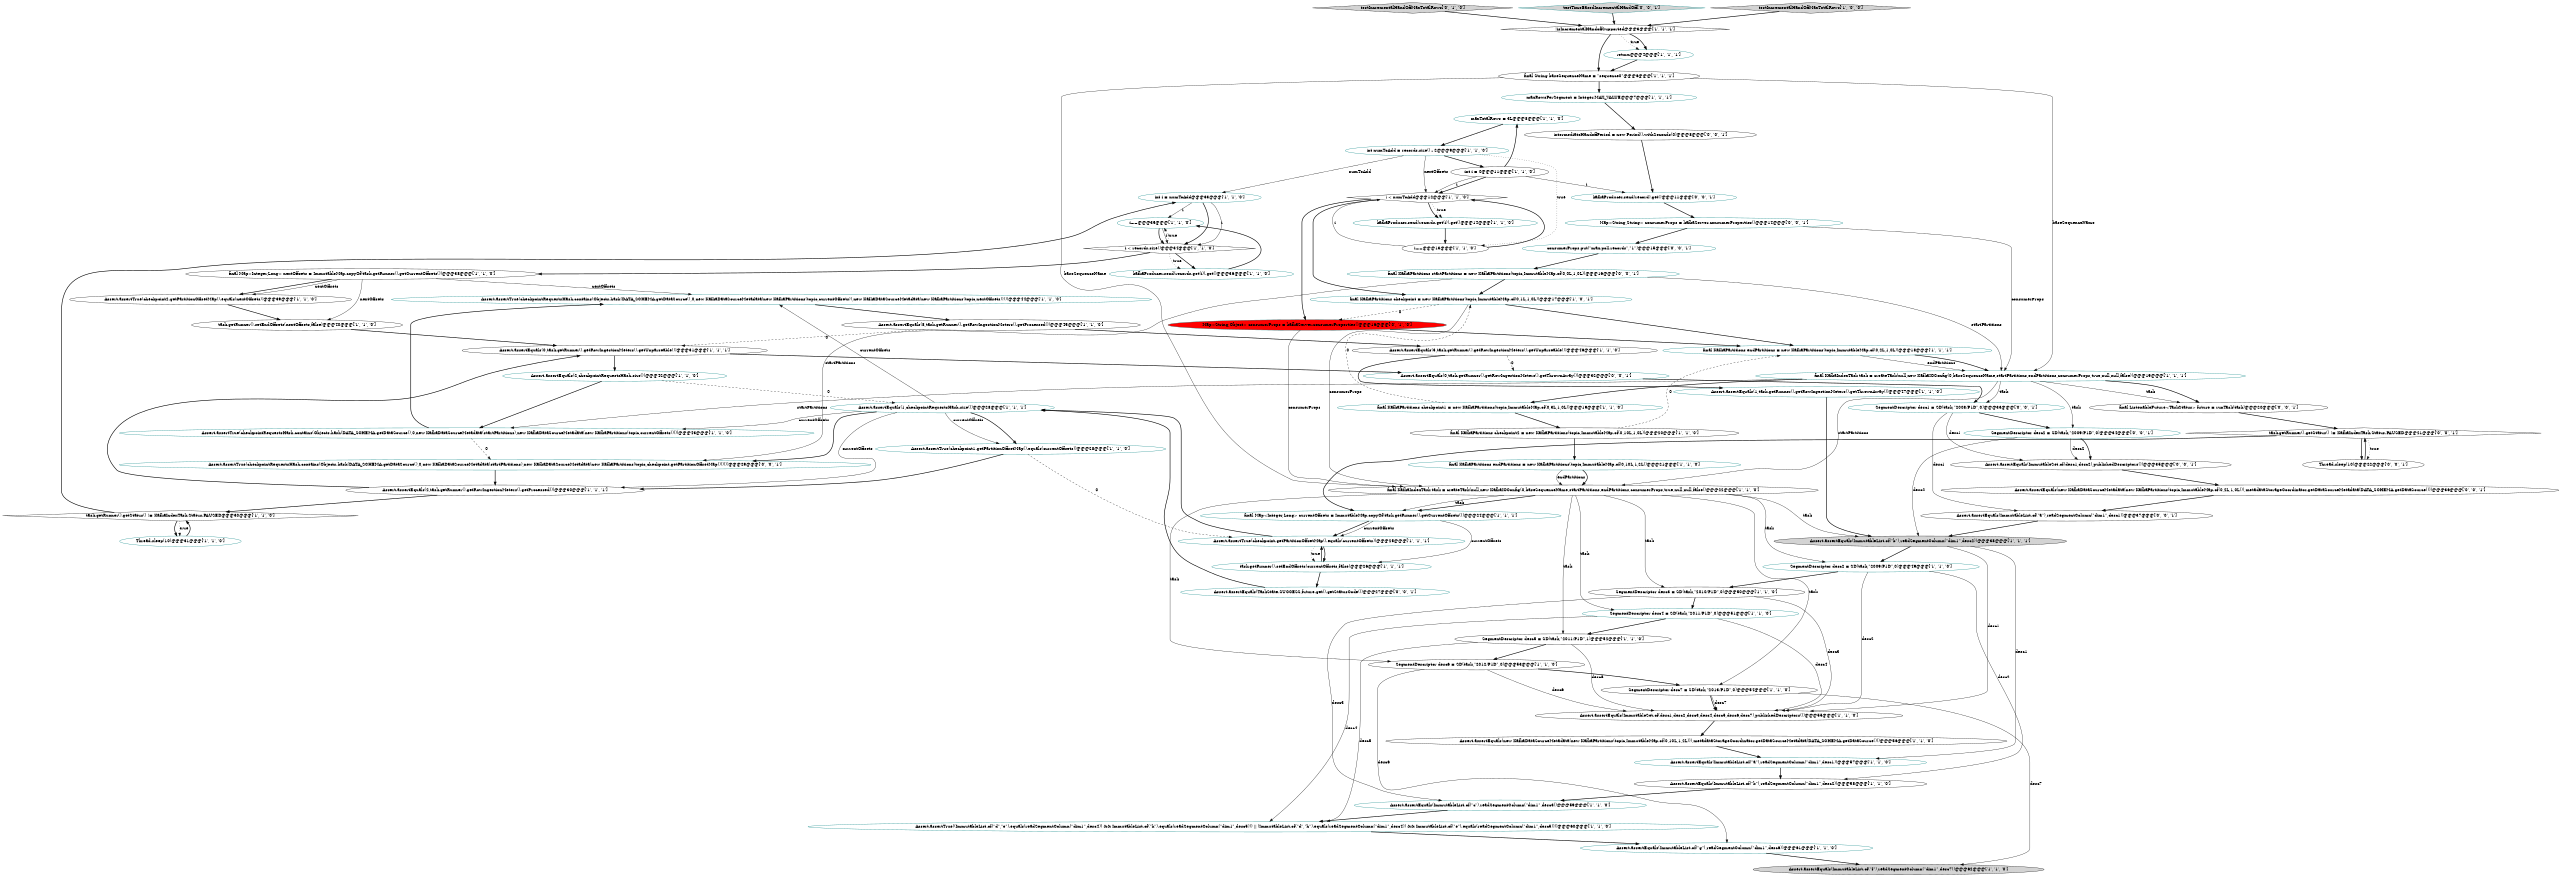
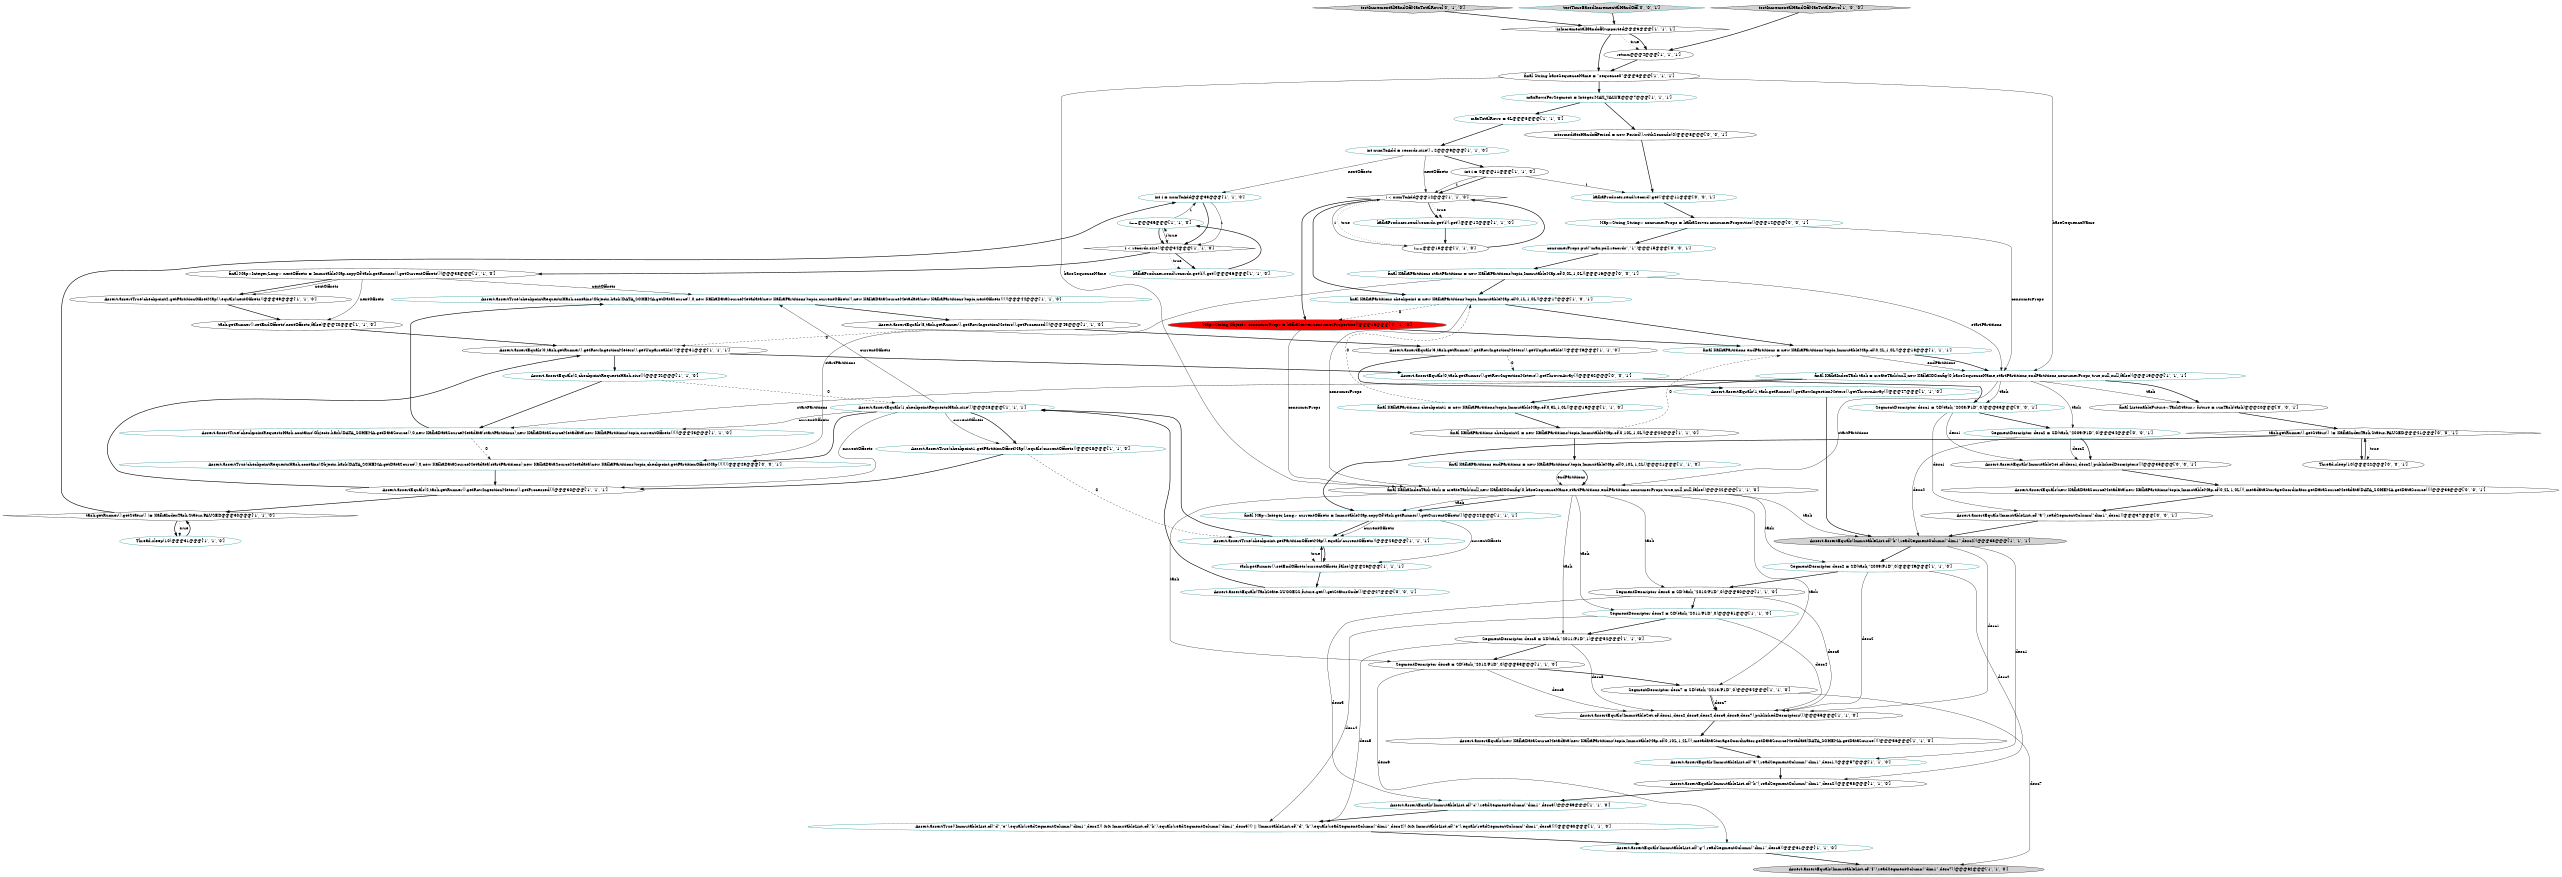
  digraph {
    node [color=teal fillcolor=white shape=ellipse style=filled]
    edge [style=bold]
    n1 [label="maxTotalRows = 3L@@@8@@@['1', '1', '0']"]
    n2 [label="int numToAdd = records.size() - 2@@@9@@@['1', '1', '0']"]
    n3 [label="int i = numToAdd@@@33@@@['1', '1', '0']"]
    n4 [color=black label="i < numToAdd@@@12@@@['1', '1', '0']" shape=diamond]
    n5 [color=black label="int i = 0@@@11@@@['1', '1', '0']"]
    n6 [color=black fillcolor=lightgray label="Assert.assertEquals(ImmutableList.of(\"f\"),readSegmentColumn(\"dim1\",desc7))@@@62@@@['1', '1', '0']"]
    n7 [label="final KafkaIndexTask task = createTask(null,new KafkaIOConfig(0,baseSequenceName,startPartitions,endPartitions,consumerProps,true,null,null,false))@@@19@@@['1', '1', '1']"]
    n8 [color=black label="final ListenableFuture<TaskStatus> future = runTask(task)@@@20@@@['0', '0', '1']"]
    n9 [label="Assert.assertTrue(checkpointRequestsHash.contains(Objects.hash(DATA_SCHEMA.getDataSource(),0,new KafkaDataSourceMetadata(startPartitions),new KafkaDataSourceMetadata(new KafkaPartitions(topic,currentOffsets)))))@@@43@@@['1', '1', '0']"]
    n10 [color=black label="final KafkaIndexTask task = createTask(null,new KafkaIOConfig(0,baseSequenceName,startPartitions,endPartitions,consumerProps,true,null,null,false))@@@22@@@['1', '1', '0']"]
    n11 [label="SegmentDescriptor desc1 = SD(task,\"2008/P1D\",0)@@@33@@@['0', '0', '1']"]
    n12 [label="final KafkaPartitions checkpoint1 = new KafkaPartitions(topic,ImmutableMap.of(0,3L,1,0L))@@@19@@@['1', '1', '0']"]
    n13 [label="SegmentDescriptor desc2 = SD(task,\"2009/P1D\",0)@@@34@@@['0', '0', '1']"]
    n14 [color=black label="task.getRunner().getStatus() != KafkaIndexTask.Status.PAUSED@@@21@@@['0', '0', '1']" shape=diamond]
    n15 [label="Assert.assertTrue(checkpointRequestsHash.contains(Objects.hash(DATA_SCHEMA.getDataSource(),0,new KafkaDataSourceMetadata(new KafkaPartitions(topic,currentOffsets)),new KafkaDataSourceMetadata(new KafkaPartitions(topic,nextOffsets)))))@@@44@@@['1', '1', '0']"]
    n16 [label="Assert.assertTrue(checkpointRequestsHash.contains(Objects.hash(DATA_SCHEMA.getDataSource(),0,new KafkaDataSourceMetadata(startPartitions),new KafkaDataSourceMetadata(new KafkaPartitions(topic,checkpoint.getPartitionOffsetMap())))))@@@29@@@['0', '0', '1']"]
    n17 [color=black label="SegmentDescriptor desc5 = SD(task,\"2011/P1D\",1)@@@52@@@['1', '1', '0']"]
    n18 [color=black label="SegmentDescriptor desc6 = SD(task,\"2012/P1D\",0)@@@53@@@['1', '1', '0']"]
    n19 [color=black label="SegmentDescriptor desc7 = SD(task,\"2013/P1D\",0)@@@54@@@['1', '1', '0']"]
    n20 [label="SegmentDescriptor desc4 = SD(task,\"2011/P1D\",0)@@@51@@@['1', '1', '0']"]
    n21 [color=black label="SegmentDescriptor desc3 = SD(task,\"2010/P1D\",0)@@@50@@@['1', '1', '0']"]
    n22 [label="SegmentDescriptor desc2 = SD(task,\"2009/P1D\",0)@@@49@@@['1', '1', '0']"]
    n23 [color=black fillcolor=lightgray label="Assert.assertEquals(ImmutableList.of(\"b\"),readSegmentColumn(\"dim1\",desc2))@@@38@@@['1', '1', '1']"]
    n24 [label="final Map<Integer,Long> currentOffsets = ImmutableMap.copyOf(task.getRunner().getCurrentOffsets())@@@24@@@['1', '1', '1']"]
    n25 [color=black label="Assert.assertEquals(ImmutableSet.of(desc1,desc2),publishedDescriptors())@@@35@@@['0', '0', '1']"]
    n26 [color=black label="Assert.assertEquals(ImmutableList.of(\"a\"),readSegmentColumn(\"dim1\",desc1))@@@37@@@['0', '0', '1']"]
    n27 [color=black label="final KafkaPartitions checkpoint2 = new KafkaPartitions(topic,ImmutableMap.of(0,10L,1,0L))@@@20@@@['1', '1', '0']"]
    n28 [label="final KafkaPartitions checkpoint = new KafkaPartitions(topic,ImmutableMap.of(0,1L,1,0L))@@@17@@@['1', '0', '1']"]
    n29 [label="i++@@@35@@@['1', '1', '0']"]
    n30 [color=black label="i < records.size()@@@34@@@['1', '1', '0']" shape=diamond]
    n31 [fillcolor=red label="Map<String,Object> consumerProps = kafkaServer.consumerProperties()@@@16@@@['0', '1', '0']"]
    n32 [color=black label="i++@@@13@@@['1', '1', '0']"]
    n33 [label="kafkaProducer.send(records.get(i)).get()@@@14@@@['1', '1', '0']"]
    n34 [label="kafkaProducer.send(record).get()@@@11@@@['0', '0', '1']"]
    n35 [label="kafkaProducer.send(records.get(i)).get()@@@36@@@['1', '1', '0']"]
    n36 [color=black label="final Map<Integer,Long> nextOffsets = ImmutableMap.copyOf(task.getRunner().getCurrentOffsets())@@@38@@@['1', '1', '0']"]
    n37 [color=black label="task.getRunner().setEndOffsets(nextOffsets,false)@@@40@@@['1', '1', '0']"]
    n38 [color=black label="Assert.assertEquals(0,task.getRunner().getRowIngestionMeters().getUnparseable())@@@31@@@['1', '1', '1']"]
    n39 [label="Assert.assertEquals(2,checkpointRequestsHash.size())@@@42@@@['1', '1', '0']"]
    n40 [label="Assert.assertEquals(0,task.getRunner().getRowIngestionMeters().getThrownAway())@@@32@@@['0', '0', '1']"]
    n41 [label="Assert.assertEquals(1,checkpointRequestsHash.size())@@@28@@@['1', '1', '1']"]
    n42 [color=black label="Assert.assertEquals(ImmutableSet.of(desc1,desc2,desc3,desc4,desc5,desc6,desc7),publishedDescriptors())@@@55@@@['1', '1', '0']"]
    n43 [label="Assert.assertTrue((ImmutableList.of(\"d\",\"e\").equals(readSegmentColumn(\"dim1\",desc4)) && ImmutableList.of(\"h\").equals(readSegmentColumn(\"dim1\",desc5))) || (ImmutableList.of(\"d\",\"h\").equals(readSegmentColumn(\"dim1\",desc4)) && ImmutableList.of(\"e\").equals(readSegmentColumn(\"dim1\",desc5))))@@@60@@@['1', '1', '0']"]
    n44 [color=black label="Assert.assertEquals(new KafkaDataSourceMetadata(new KafkaPartitions(topic,ImmutableMap.of(0,10L,1,2L))),metadataStorageCoordinator.getDataSourceMetadata(DATA_SCHEMA.getDataSource()))@@@56@@@['1', '1', '0']"]
    n45 [label="Assert.assertEquals(ImmutableList.of(\"g\"),readSegmentColumn(\"dim1\",desc6))@@@61@@@['1', '1', '0']"]
    n46 [label="Assert.assertEquals(ImmutableList.of(\"a\"),readSegmentColumn(\"dim1\",desc1))@@@57@@@['1', '1', '0']"]
    n47 [label="task.getRunner().setEndOffsets(currentOffsets,false)@@@26@@@['1', '1', '1']"]
    n48 [label="Assert.assertEquals(TaskState.SUCCESS,future.get().getStatusCode())@@@27@@@['0', '0', '1']"]
    n49 [label="Assert.assertTrue(checkpoint.getPartitionOffsetMap().equals(currentOffsets))@@@25@@@['1', '1', '1']"]
    n50 [color=black label="Thread.sleep(10)@@@22@@@['0', '0', '1']"]
    n51 [color=black label="Assert.assertEquals(8,task.getRunner().getRowIngestionMeters().getProcessed())@@@45@@@['1', '1', '0']"]
    n52 [color=black label="Assert.assertEquals(3,task.getRunner().getRowIngestionMeters().getUnparseable())@@@46@@@['1', '1', '0']"]
    n53 [color=black label="Assert.assertEquals(2,task.getRunner().getRowIngestionMeters().getProcessed())@@@30@@@['1', '1', '1']"]
    n54 [label="Assert.assertEquals(1,task.getRunner().getRowIngestionMeters().getThrownAway())@@@47@@@['1', '1', '0']"]
    n55 [label="Assert.assertTrue(checkpoint1.getPartitionOffsetMap().equals(currentOffsets))@@@28@@@['1', '1', '0']"]
    n56 [label="Assert.assertEquals(ImmutableList.of(\"c\"),readSegmentColumn(\"dim1\",desc3))@@@59@@@['1', '1', '0']"]
    n57 [color=black label="Assert.assertEquals(ImmutableList.of(\"b\"),readSegmentColumn(\"dim1\",desc2))@@@58@@@['1', '1', '0']"]
    n58 [color=black label="Assert.assertEquals(new KafkaDataSourceMetadata(new KafkaPartitions(topic,ImmutableMap.of(0,2L,1,0L))),metadataStorageCoordinator.getDataSourceMetadata(DATA_SCHEMA.getDataSource()))@@@36@@@['0', '0', '1']"]
    n59 [label="maxRowsPerSegment = Integer.MAX_VALUE@@@7@@@['1', '1', '1']"]
    n60 [color=black label="intermediateHandoffPeriod = new Period().withSeconds(0)@@@8@@@['0', '0', '1']"]
    n61 [label="Thread.sleep(10)@@@31@@@['1', '1', '0']"]
    n62 [color=black label="task.getRunner().getStatus() != KafkaIndexTask.Status.PAUSED@@@30@@@['1', '1', '0']" shape=diamond]
    n63 [label="final KafkaPartitions endPartitions = new KafkaPartitions(topic,ImmutableMap.of(0,2L,1,0L))@@@18@@@['1', '1', '1']"]
    n64 [label="final KafkaPartitions endPartitions = new KafkaPartitions(topic,ImmutableMap.of(0,10L,1,2L))@@@21@@@['1', '1', '0']"]
    n65 [label="final KafkaPartitions startPartitions = new KafkaPartitions(topic,ImmutableMap.of(0,0L,1,0L))@@@16@@@['0', '0', '1']"]
    n66 [fillcolor=lightgray label="testTimeBasedIncrementalHandOff['0', '0', '1']" shape=diamond]
    n67 [color=black label="!isIncrementalHandoffSupported@@@3@@@['1', '1', '1']" shape=diamond]
    n68 [color=black label="final String baseSequenceName = \"sequence0\"@@@6@@@['1', '1', '1']"]
-   n69 [label="return@@@4@@@['1', '1', '1']"]
+   n69 [color=black label="return@@@4@@@['1', '1', '1']"]
    n70 [label="Map<String,String> consumerProps = kafkaServer.consumerProperties()@@@14@@@['0', '0', '1']"]
    n71 [label="consumerProps.put(\"max.poll.records\",\"1\")@@@15@@@['0', '0', '1']"]
    n72 [color=black label="Assert.assertTrue(checkpoint2.getPartitionOffsetMap().equals(nextOffsets))@@@39@@@['1', '1', '0']"]
    n73 [color=black fillcolor=lightgray label="testIncrementalHandOffMaxTotalRows['1', '0', '0']" shape=diamond]
    n74 [color=black fillcolor=lightgray label="testIncrementalHandOffMaxTotalRows['0', '1', '0']" shape=diamond]
    n1 -> n2
-   n2 -> n3 [label=numToAdd style=solid]
+   n2 -> n3 [label=nextOffsets style=solid]
    n2 -> n4 [label=nextOffsets style=solid]
    n2 -> n5
-   n3 -> n29 [label=i style=solid]
+   n29 -> n3 [label=i style=solid]
    n3 -> n30 [label=i style=solid]
    n3 -> n30
    n4 -> n28
    n4 -> n31
-   n2 -> n32 [label=true style=dotted]
+   n4 -> n32 [label=true style=dotted]
    n4 -> n33
    n4 -> n33 [label=true style=dotted]
    n5 -> n4
    n5 -> n4 [label=i style=solid]
    n5 -> n34 [label=i style=solid]
    n7 -> n8 [label=task style=solid]
    n7 -> n8
    n7 -> n9 [label=startPartitions style=solid]
    n7 -> n10 [label=startPartitions style=solid]
    n7 -> n11 [label=task style=solid]
    n7 -> n12
    n7 -> n13 [label=task style=solid]
    n8 -> n14
    n9 -> n15
    n9 -> n16 [label=0 style=dashed]
    n10 -> n17 [label=task style=solid]
    n10 -> n18 [label=task style=solid]
    n10 -> n19 [label=task style=solid]
    n10 -> n20 [label=task style=solid]
    n10 -> n21 [label=task style=solid]
    n10 -> n22 [label=task style=solid]
    n10 -> n23 [label=task style=solid]
    n10 -> n24
    n10 -> n24 [label=task style=solid]
    n11 -> n13
    n11 -> n25 [label=desc1 style=solid]
    n11 -> n26 [label=desc1 style=solid]
    n12 -> n27
    n12 -> n28 [label=0 style=dashed]
    n13 -> n23 [label=desc2 style=solid]
    n13 -> n25
    n13 -> n25 [label=desc2 style=solid]
    n14 -> n24
    n14 -> n50 [label=true style=dotted]
    n14 -> n50
    n15 -> n51
    n16 -> n53
    n17 -> n18
    n17 -> n42 [label=desc5 style=solid]
    n17 -> n43 [label=desc5 style=solid]
    n18 -> n19
    n18 -> n42 [label=desc6 style=solid]
    n18 -> n45 [label=desc6 style=solid]
    n19 -> n6 [label=desc7 style=solid]
    n19 -> n42
    n19 -> n42 [label=desc7 style=solid]
    n20 -> n17
    n20 -> n42 [label=desc4 style=solid]
    n20 -> n43 [label=desc4 style=solid]
    n21 -> n20
    n21 -> n42 [label=desc3 style=solid]
    n21 -> n56 [label=desc3 style=solid]
    n22 -> n21
    n22 -> n42 [label=desc2 style=solid]
    n22 -> n57 [label=desc2 style=solid]
    n23 -> n22
    n23 -> n42 [label=desc1 style=solid]
    n23 -> n46 [label=desc1 style=solid]
    n24 -> n47 [label=currentOffsets style=solid]
    n24 -> n49
    n24 -> n49 [label=currentOffsets style=solid]
    n25 -> n58
    n26 -> n23
    n27 -> n63 [label=0 style=dashed]
    n27 -> n64
    n28 -> n10 [label=consumerProps style=solid]
    n28 -> n31 [label=0 style=dashed]
    n28 -> n63
    n29 -> n30
    n29 -> n30 [label=i style=solid]
    n30 -> n29 [label=true style=dotted]
    n30 -> n35
    n30 -> n35 [label=true style=dotted]
    n30 -> n36
    n31 -> n10 [label=consumerProps style=solid]
    n31 -> n63
    n32 -> n4
    n32 -> n4 [label=i style=solid]
    n33 -> n32
    n34 -> n70
    n35 -> n29
    n36 -> n15 [label=nextOffsets style=solid]
    n36 -> n37 [label=nextOffsets style=solid]
    n36 -> n72
    n36 -> n72 [label=nextOffsets style=solid]
    n37 -> n38
    n38 -> n39
    n38 -> n40
    n39 -> n9
    n39 -> n41 [label=0 style=dashed]
    n40 -> n11
    n41 -> n9 [label=currentOffsets style=solid]
    n41 -> n15 [label=currentOffsets style=solid]
    n41 -> n16
    n41 -> n53 [label=currentOffsets style=solid]
    n41 -> n55
    n41 -> n55 [label=currentOffsets style=solid]
    n42 -> n44
    n43 -> n45
    n44 -> n46
    n45 -> n6
    n46 -> n57
    n47 -> n48
    n47 -> n49
    n48 -> n41
    n49 -> n41
    n49 -> n47
    n49 -> n47 [label=true style=dotted]
    n50 -> n14
    n51 -> n38 [label=0 style=dashed]
    n51 -> n52
    n52 -> n40 [label=0 style=dashed]
    n52 -> n54
    n53 -> n38
    n53 -> n62
    n54 -> n23
    n55 -> n49 [label=0 style=dashed]
    n55 -> n53
    n56 -> n43
    n57 -> n56
    n58 -> n26
-   n5 -> n1
+   n59 -> n1
    n59 -> n60
    n60 -> n34
    n61 -> n62
    n62 -> n3
    n62 -> n61
    n62 -> n61 [label=true style=dotted]
    n63 -> n7 [label=endPartitions style=solid]
    n63 -> n7
    n64 -> n10
    n64 -> n10 [label=endPartitions style=solid]
    n65 -> n7 [label=startPartitions style=solid]
    n65 -> n16 [label=startPartitions style=solid]
    n65 -> n28
    n66 -> n67
    n67 -> n68
    n67 -> n69 [label=true style=dotted]
    n67 -> n69
    n68 -> n7 [label=baseSequenceName style=solid]
    n68 -> n10 [label=baseSequenceName style=solid]
    n68 -> n59
    n69 -> n68
    n70 -> n7 [label=consumerProps style=solid]
    n70 -> n71
    n71 -> n65
    n72 -> n37
-   n73 -> n67
+   n73 -> n69
    n74 -> n67
  }
